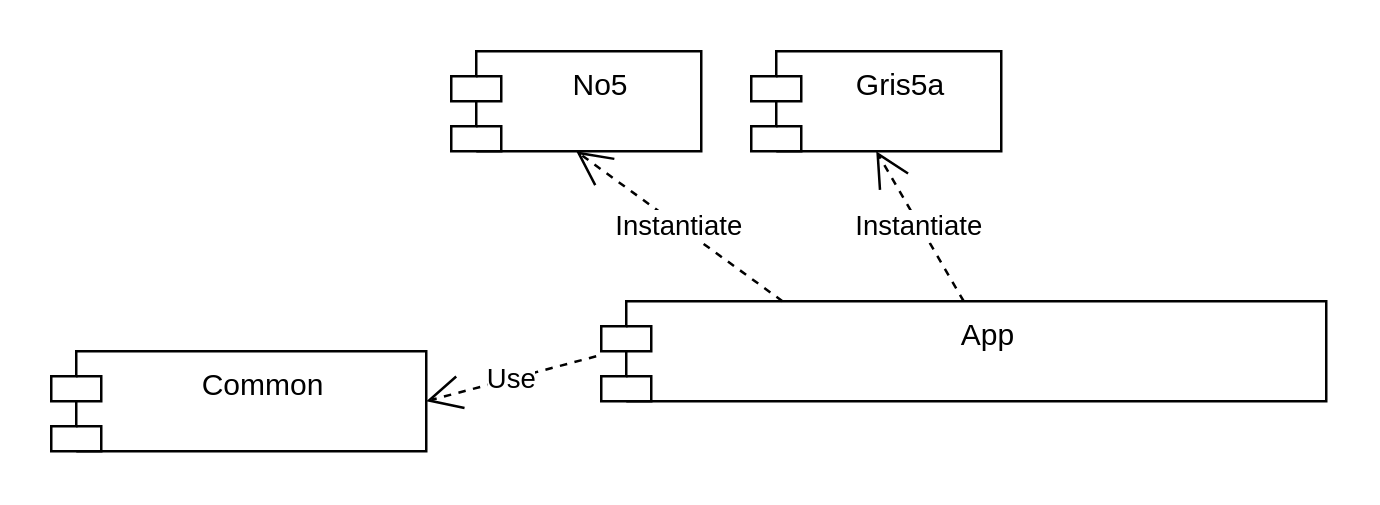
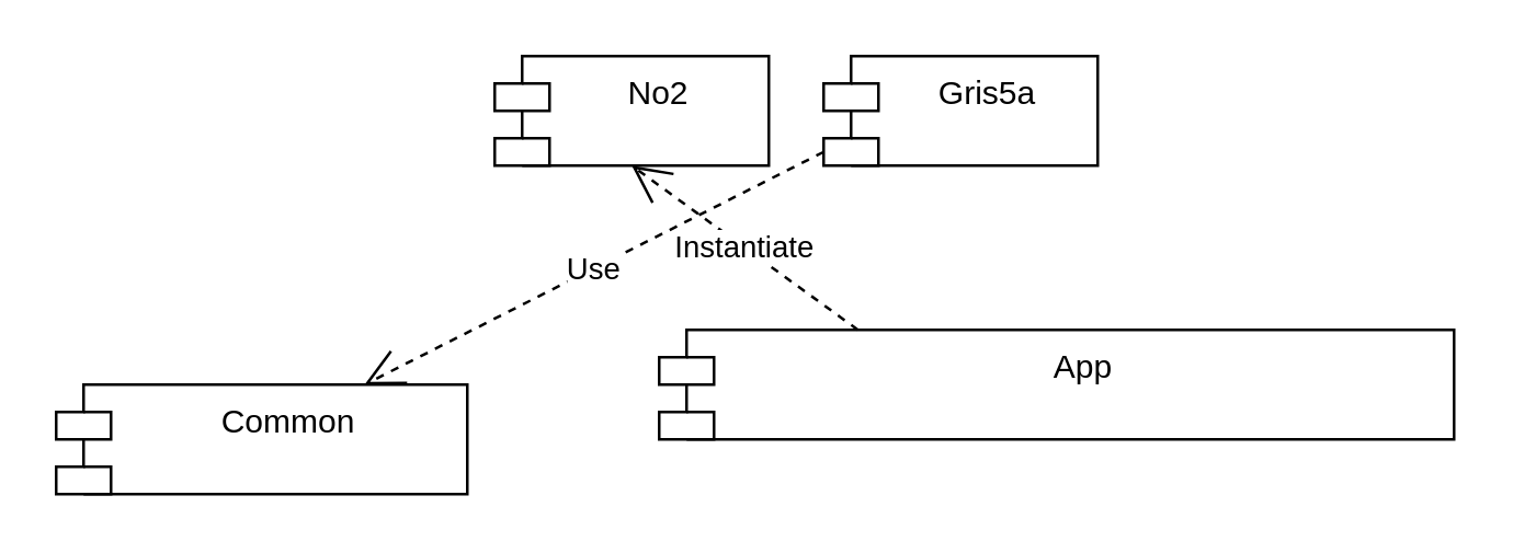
  <mxCell id="0" />
  <mxCell id="1" parent="0" />
  <mxCell id="2" value="App" parent="1" style="shape=module;align=left;spacingLeft=20;align=center;verticalAlign=top;" vertex="1"><mxGeometry x="240" y="120" as="geometry" height="40" width="290" /></mxCell>
- <mxCell id="3" value="No5" parent="1" style="shape=module;align=left;spacingLeft=20;align=center;verticalAlign=top;" vertex="1"><mxGeometry as="geometry" y="20" x="180" height="40" width="100" /></mxCell>
+ <mxCell id="3" value="No2" parent="1" style="shape=module;align=left;spacingLeft=20;align=center;verticalAlign=top;" vertex="1"><mxGeometry as="geometry" y="20" x="180" height="40" width="100" /></mxCell>
  <mxCell id="4" value="Gris5a" parent="1" style="shape=module;align=left;spacingLeft=20;align=center;verticalAlign=top;" vertex="1"><mxGeometry as="geometry" y="20" x="300" height="40" width="100" /></mxCell>
  <mxCell id="5" value="Common" parent="1" style="shape=module;align=left;spacingLeft=20;align=center;verticalAlign=top;" vertex="1"><mxGeometry as="geometry" y="140" x="20" height="40" width="150" /></mxCell>
- <mxCell id="7" value="Use" parent="1" style="endArrow=open;endSize=12;dashed=1;html=1;exitX=-0.007;exitY=0.55;exitDx=0;exitDy=0;entryX=1;entryY=0.5;entryDx=0;entryDy=0;exitPerimeter=0;" target="5" edge="1" source="2"><mxGeometry as="geometry" width="160" relative="1"><mxPoint as="sourcePoint" y="140" x="332.5" /><mxPoint as="targetPoint" y="0" x="290" /></mxGeometry></mxCell>
+ <mxCell id="6" value="Use" parent="1" style="endArrow=open;endSize=12;dashed=1;html=1;exitX=0;exitY=0;exitDx=0;exitDy=35;entryX=0.75;entryY=0;entryDx=0;entryDy=0;exitPerimeter=0;" target="5" edge="1" source="4"><mxGeometry as="geometry" width="160" relative="1"><mxPoint as="sourcePoint" y="0" x="130" /><mxPoint as="targetPoint" y="-70" x="227" /></mxGeometry></mxCell>
  <mxCell id="8" value="Instantiate" parent="1" style="endArrow=open;endSize=12;dashed=1;html=1;exitX=0.25;exitY=0;exitDx=0;exitDy=0;entryX=0.5;entryY=1;entryDx=0;entryDy=0;" target="3" edge="1" source="2"><mxGeometry as="geometry" width="160" relative="1"><mxPoint as="sourcePoint" y="140" x="457.5" /><mxPoint as="targetPoint" y="0" x="290" /></mxGeometry></mxCell>
- <mxCell id="9" value="Instantiate" parent="1" style="endArrow=open;endSize=12;dashed=1;html=1;entryX=0.5;entryY=1;entryDx=0;entryDy=0;exitX=0.5;exitY=0;exitDx=0;exitDy=0;" target="4" edge="1" source="2"><mxGeometry as="geometry" width="160" relative="1"><mxPoint as="sourcePoint" y="280" x="330" /><mxPoint as="targetPoint" y="280" x="490" /></mxGeometry></mxCell>
